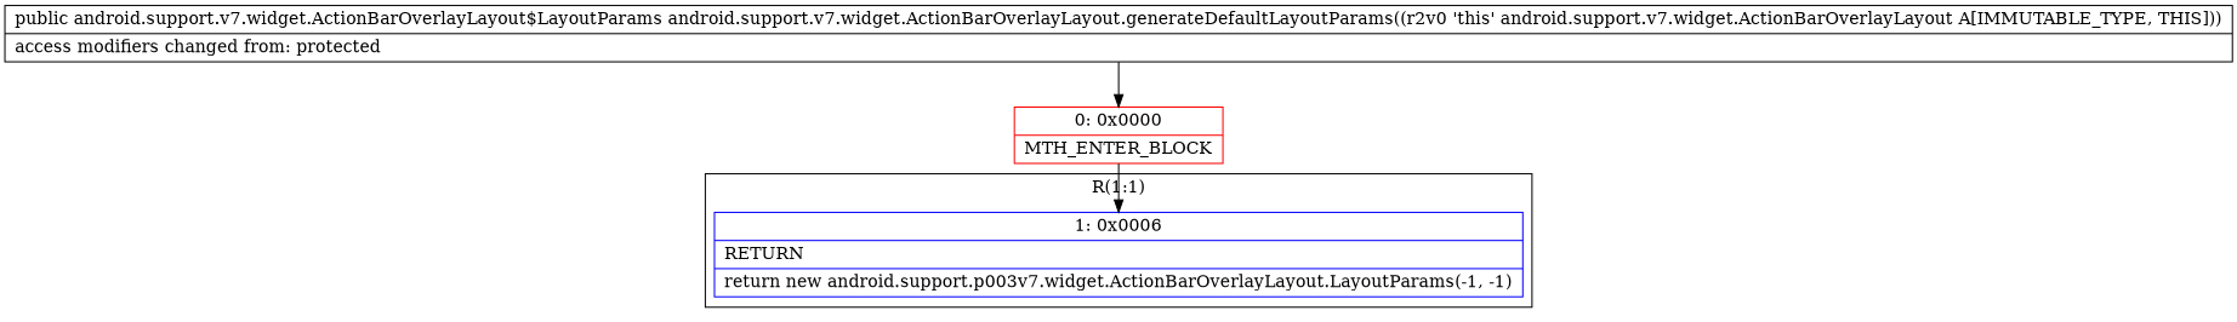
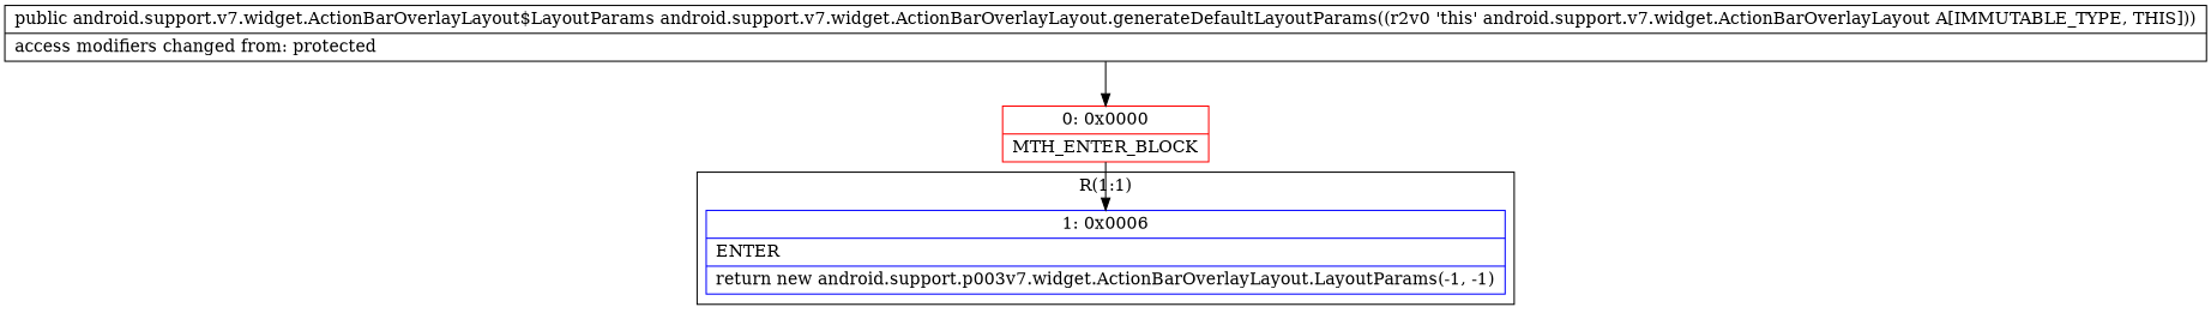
  digraph {
    node [shape=record]
-   n1 [color=blue label="{1\:\ 0x0006|RETURN\l|return new android.support.p003v7.widget.ActionBarOverlayLayout.LayoutParams(\-1, \-1)\l}"]
+   n1 [color=blue label="{1\:\ 0x0006|ENTER\l|return new android.support.p003v7.widget.ActionBarOverlayLayout.LayoutParams(\-1, \-1)\l}"]
    n2 [color=red label="{0\:\ 0x0000|MTH_ENTER_BLOCK\l}"]
    n3 [label="{public android.support.v7.widget.ActionBarOverlayLayout$LayoutParams android.support.v7.widget.ActionBarOverlayLayout.generateDefaultLayoutParams((r2v0 'this' android.support.v7.widget.ActionBarOverlayLayout A[IMMUTABLE_TYPE, THIS]))  | access modifiers changed from: protected\l}"]
    subgraph cluster_1 {
      label="R(1:1)"
      n1
    }
    n2 -> n1
    n3 -> n2
  }
